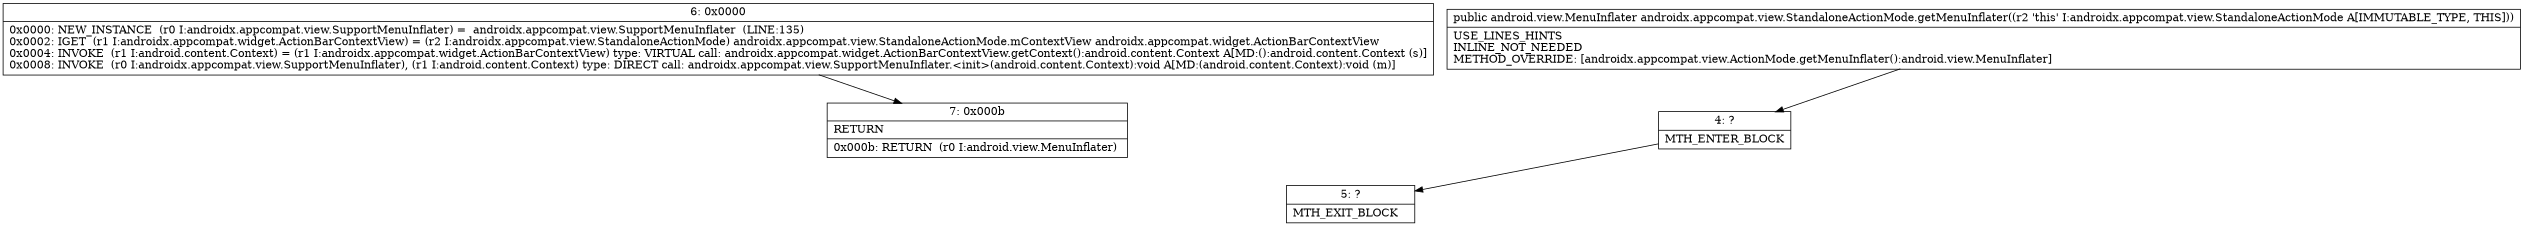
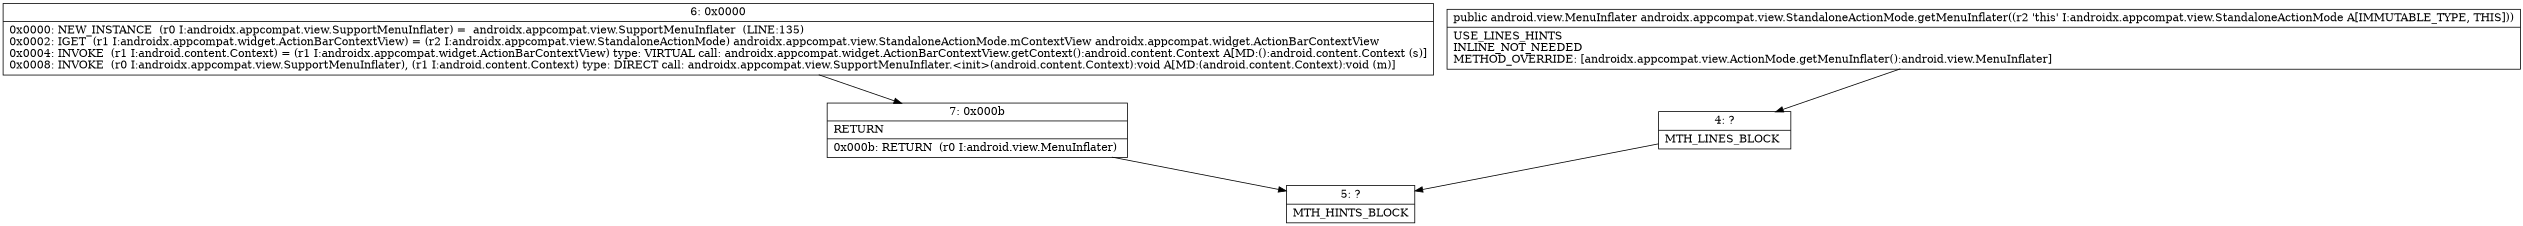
  digraph {
    node [shape=record]
-   n1 [label="{4\:\ ?|MTH_ENTER_BLOCK\l}"]
-   n2 [label="{5\:\ ?|MTH_EXIT_BLOCK\l}"]
+   n1 [label="{4\:\ ?|MTH_LINES_BLOCK\l}"]
+   n2 [label="{5\:\ ?|MTH_HINTS_BLOCK\l}"]
    n3 [label="{6\:\ 0x0000|0x0000: NEW_INSTANCE  (r0 I:androidx.appcompat.view.SupportMenuInflater) =  androidx.appcompat.view.SupportMenuInflater  (LINE:135)\l0x0002: IGET  (r1 I:androidx.appcompat.widget.ActionBarContextView) = (r2 I:androidx.appcompat.view.StandaloneActionMode) androidx.appcompat.view.StandaloneActionMode.mContextView androidx.appcompat.widget.ActionBarContextView \l0x0004: INVOKE  (r1 I:android.content.Context) = (r1 I:androidx.appcompat.widget.ActionBarContextView) type: VIRTUAL call: androidx.appcompat.widget.ActionBarContextView.getContext():android.content.Context A[MD:():android.content.Context (s)]\l0x0008: INVOKE  (r0 I:androidx.appcompat.view.SupportMenuInflater), (r1 I:android.content.Context) type: DIRECT call: androidx.appcompat.view.SupportMenuInflater.\<init\>(android.content.Context):void A[MD:(android.content.Context):void (m)]\l}"]
    n4 [label="{7\:\ 0x000b|RETURN\l|0x000b: RETURN  (r0 I:android.view.MenuInflater) \l}"]
    n5 [label="{public android.view.MenuInflater androidx.appcompat.view.StandaloneActionMode.getMenuInflater((r2 'this' I:androidx.appcompat.view.StandaloneActionMode A[IMMUTABLE_TYPE, THIS]))  | USE_LINES_HINTS\lINLINE_NOT_NEEDED\lMETHOD_OVERRIDE: [androidx.appcompat.view.ActionMode.getMenuInflater():android.view.MenuInflater]\l}"]
    n1 -> n2
    n3 -> n4
+   n4 -> n2
    n5 -> n1
  }
